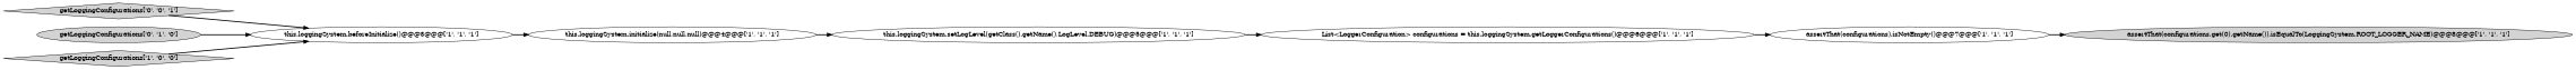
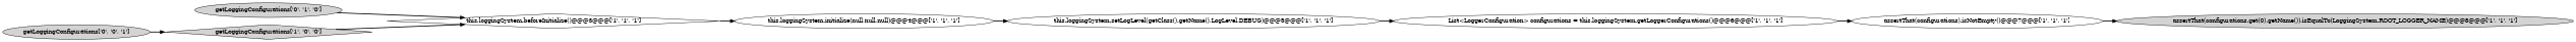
  digraph {
    rankdir=LR
    node [fillcolor=white shape=ellipse style=filled]
    edge [style=bold]
    n1 [fillcolor=lightgray label="assertThat(configurations.get(0).getName()).isEqualTo(LoggingSystem.ROOT_LOGGER_NAME)@@@8@@@['1', '1', '1']"]
    n2 [label="List<LoggerConfiguration> configurations = this.loggingSystem.getLoggerConfigurations()@@@6@@@['1', '1', '1']"]
    n3 [label="assertThat(configurations).isNotEmpty()@@@7@@@['1', '1', '1']"]
-   n4 [label="this.loggingSystem.beforeInitialize()@@@3@@@['1', '1', '1']"]
+   n4 [label="this.loggingSystem.beforeInitialize()@@@3@@@['1', '1', '1']" shape=diamond]
    n5 [label="this.loggingSystem.initialize(null,null,null)@@@4@@@['1', '1', '1']"]
    n6 [label="this.loggingSystem.setLogLevel(getClass().getName(),LogLevel.DEBUG)@@@5@@@['1', '1', '1']"]
-   n7 [fillcolor=lightgray label="getLoggingConfigurations['0', '0', '1']" shape=diamond]
+   n7 [fillcolor=lightgray label="getLoggingConfigurations['0', '0', '1']"]
    n8 [fillcolor=lightgray label="getLoggingConfigurations['0', '1', '0']"]
    n9 [fillcolor=lightgray label="getLoggingConfigurations['1', '0', '0']" shape=diamond]
    n2 -> n3
    n3 -> n1
    n4 -> n5
    n5 -> n6
    n6 -> n2
-   n7 -> n4
+   n7 -> n9
    n8 -> n4
    n9 -> n4
  }
